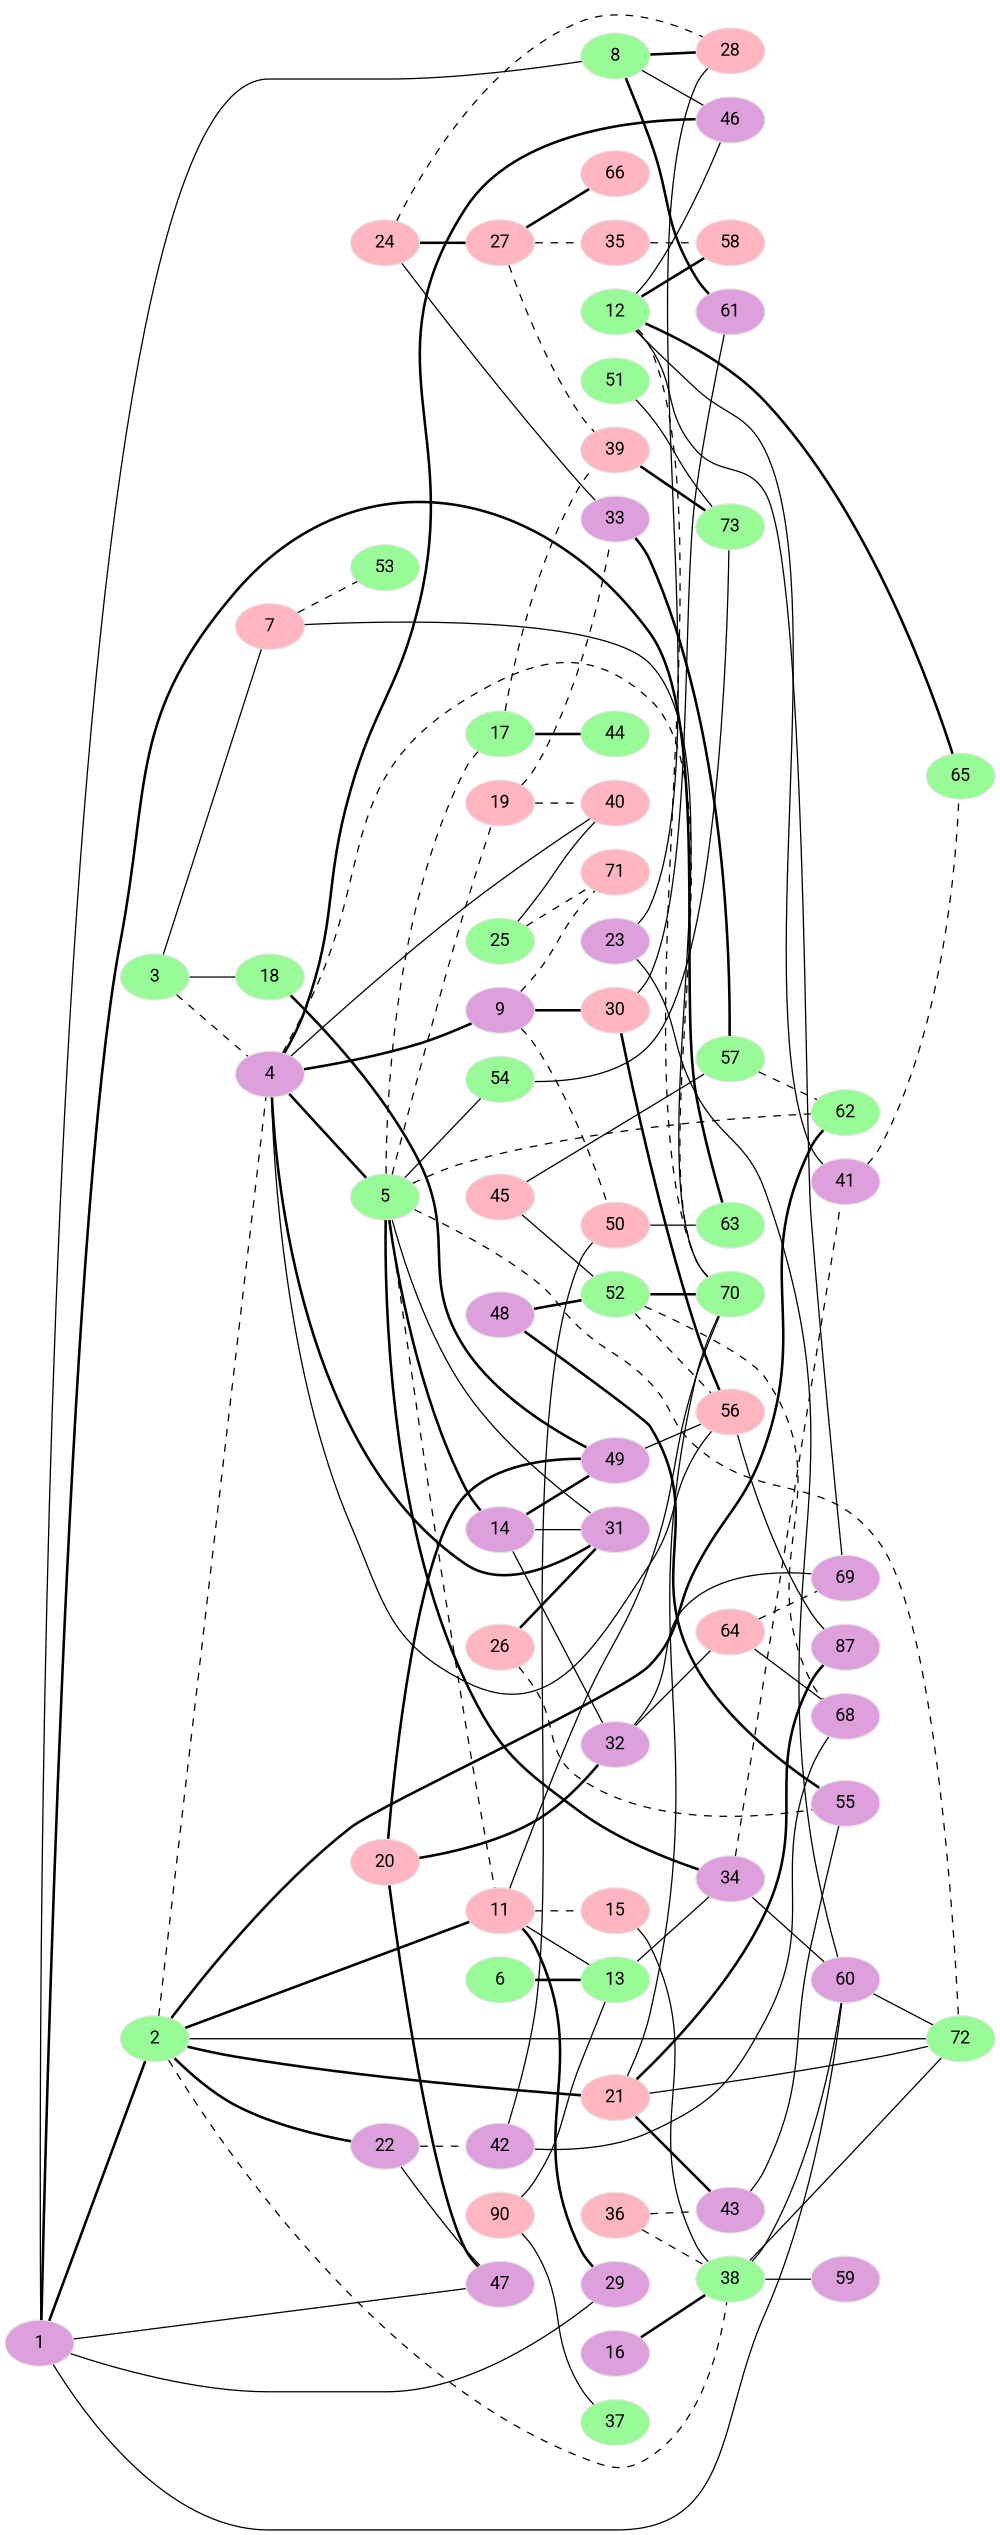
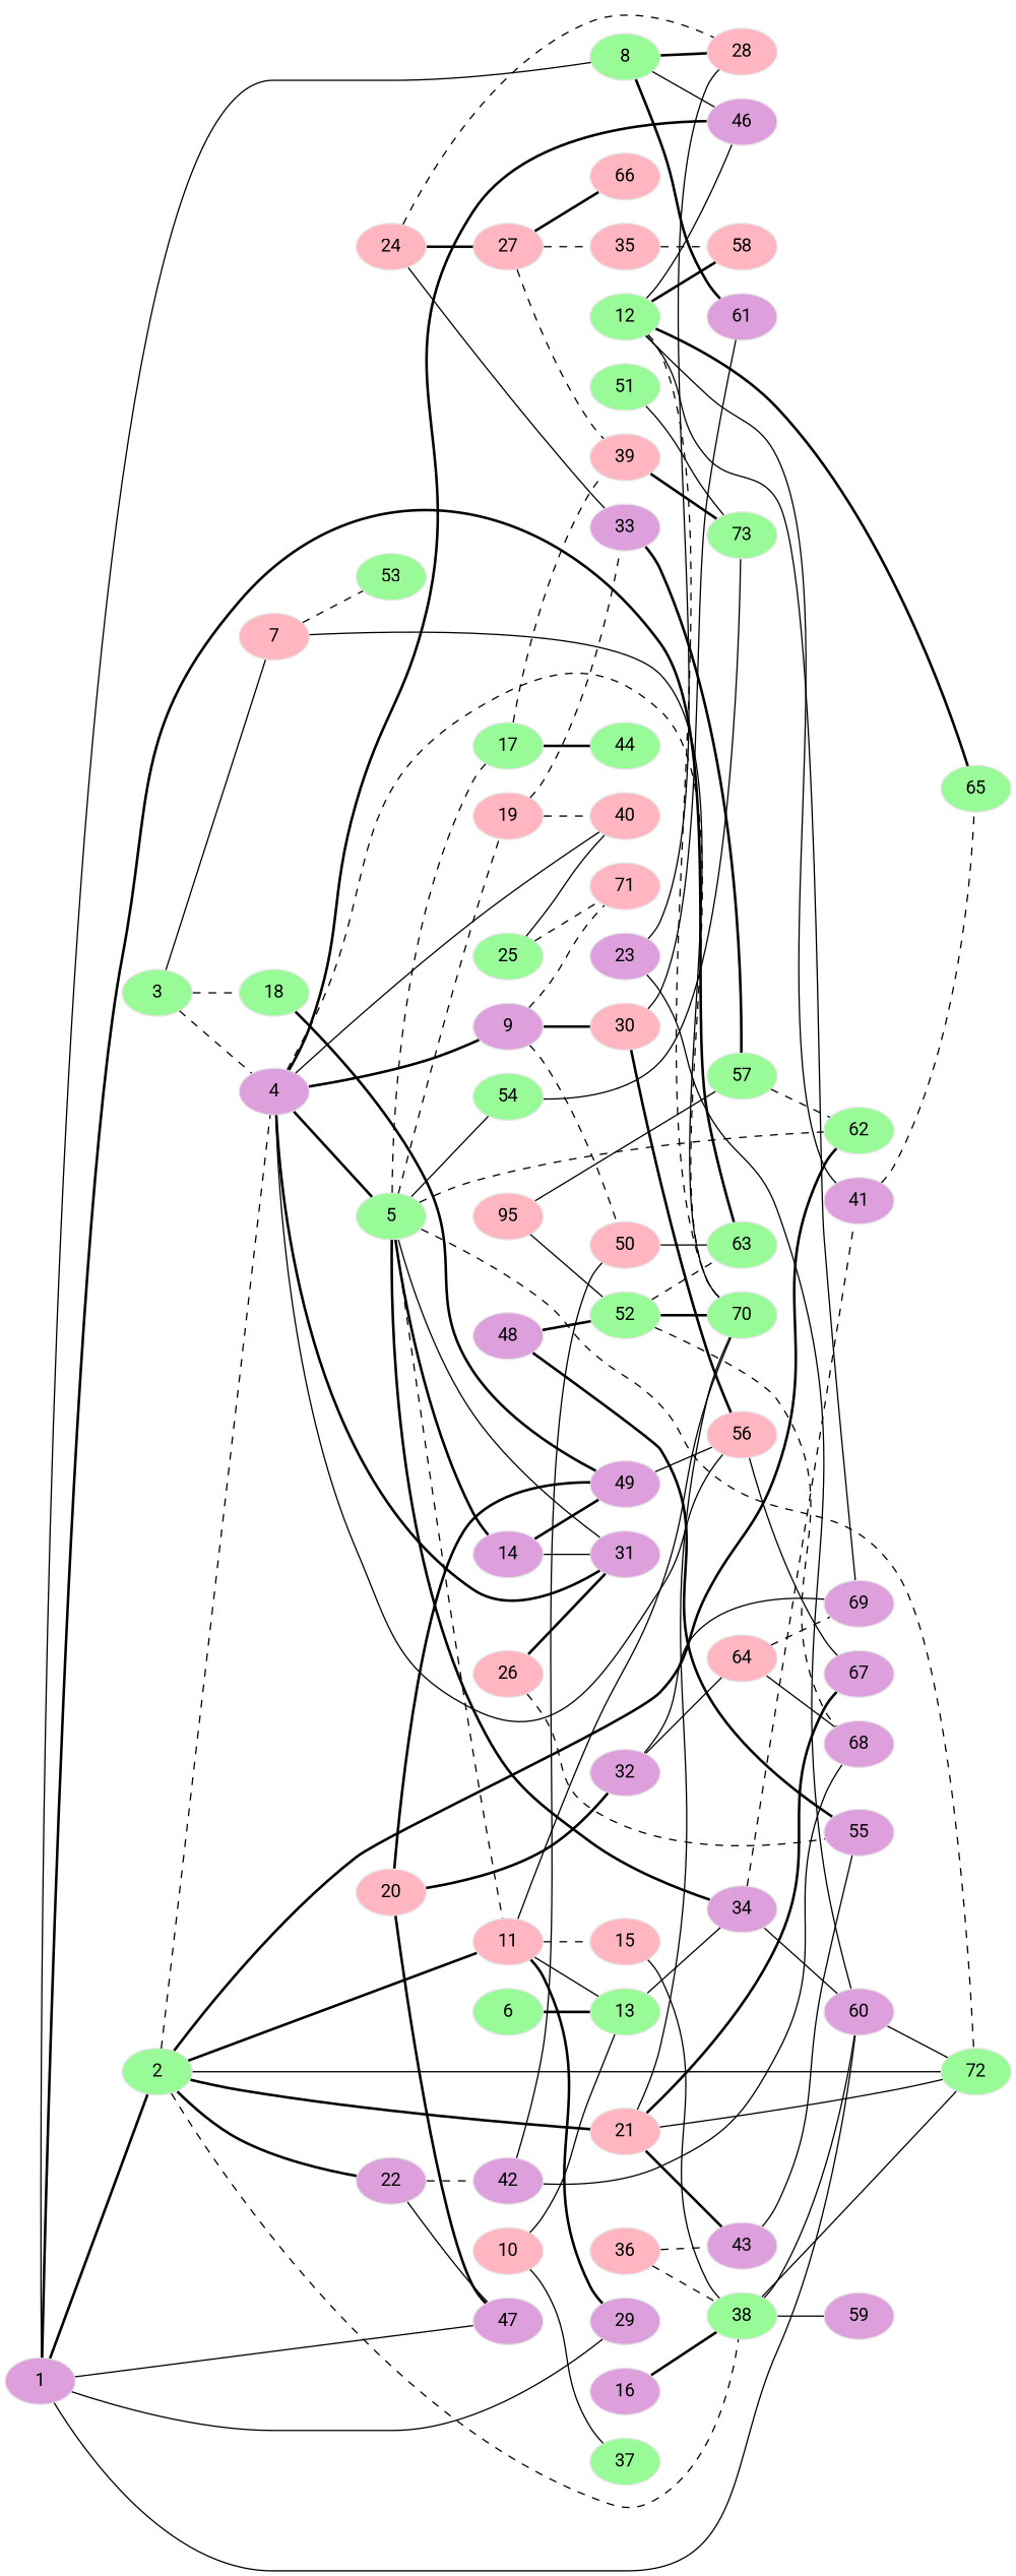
  graph {
    fontname=Roboto
    rankdir=LR
    node [color=gray90 fillcolor=plum fontname=Roboto style=filled]
    edge [fontname=Roboto style=solid weight=1.0]
    2 [fillcolor=palegreen]
    1
    8 [fillcolor=palegreen]
    29
    47
    60
    63 [fillcolor=palegreen]
    4
    11 [fillcolor=lightpink]
    21 [fillcolor=lightpink]
    22
    38 [fillcolor=palegreen]
    62 [fillcolor=palegreen]
    72 [fillcolor=palegreen]
    46
    28 [fillcolor=lightpink]
    61
    5 [fillcolor=palegreen]
    9
    31
    40 [fillcolor=lightpink]
    56 [fillcolor=lightpink]
    70 [fillcolor=palegreen]
    13 [fillcolor=palegreen]
    15 [fillcolor=lightpink]
    43
-   67 [label=87]
+   67
    42
    59
    3 [fillcolor=palegreen]
    7 [fillcolor=lightpink]
    18 [fillcolor=palegreen]
    53 [fillcolor=palegreen]
    49
    14
    17 [fillcolor=palegreen]
    19 [fillcolor=lightpink]
    34
    54 [fillcolor=palegreen]
    30 [fillcolor=lightpink]
    50 [fillcolor=lightpink]
    71 [fillcolor=lightpink]
    32
    39 [fillcolor=lightpink]
    44 [fillcolor=palegreen]
    33
    41
    73 [fillcolor=palegreen]
    6 [fillcolor=palegreen]
-   10 [fillcolor=lightpink label=90]
+   10 [fillcolor=lightpink]
    37 [fillcolor=palegreen]
    12 [fillcolor=palegreen]
    58 [fillcolor=lightpink]
    65 [fillcolor=palegreen]
    69
    64 [fillcolor=lightpink]
    16
    57 [fillcolor=palegreen]
    20 [fillcolor=lightpink]
    55
    68
    23
    24 [fillcolor=lightpink]
    27 [fillcolor=lightpink]
    35 [fillcolor=lightpink]
    66 [fillcolor=lightpink]
    25 [fillcolor=palegreen]
    26 [fillcolor=lightpink]
    36 [fillcolor=lightpink]
-   45 [fillcolor=lightpink]
+   45 [fillcolor=lightpink label=95]
    52 [fillcolor=palegreen]
    48
    51 [fillcolor=palegreen]
    2 -- 4 [style=dashed]
    2 -- 11 [style=bold]
    2 -- 21 [style=bold]
    2 -- 22 [style=bold]
    2 -- 38 [style=dashed]
    2 -- 62 [style=bold]
    2 -- 72 [weight=2.0]
    1 -- 2 [style=bold]
    1 -- 8
    1 -- 29
    1 -- 47 [weight=2.0]
    1 -- 60 [weight=2.0]
    1 -- 63 [style=bold]
    8 -- 46
    8 -- 28 [style=bold]
    8 -- 61 [style=bold]
    60 -- 72
    4 -- 46 [style=bold]
    4 -- 5 [style=bold]
    4 -- 9 [style=bold]
    4 -- 31 [style=bold]
    4 -- 40
    4 -- 56
    4 -- 70 [style=dashed]
    11 -- 29 [style=bold]
    11 -- 70
    11 -- 13
    11 -- 15 [style=dashed]
    21 -- 72 [weight=2.0]
    21 -- 70
    21 -- 43 [style=bold]
    21 -- 67 [style=bold]
    22 -- 47
    22 -- 42 [style=dashed]
    38 -- 60
    38 -- 72
    38 -- 59
    5 -- 11 [style=dashed]
    5 -- 62 [style=dashed]
    5 -- 72 [style=dashed]
    5 -- 31
    5 -- 14 [style=bold]
    5 -- 17 [style=dashed]
    5 -- 19 [style=dashed]
    5 -- 34 [style=bold]
    5 -- 54
    9 -- 30 [style=bold]
    9 -- 50 [style=dashed]
    9 -- 71 [style=dashed]
    56 -- 67
    13 -- 34
    15 -- 38
    43 -- 55
    42 -- 50
    42 -- 68
    3 -- 4 [style=dashed]
    3 -- 7
-   3 -- 18
+   3 -- 18 [style=dashed]
    7 -- 70
    7 -- 53 [style=dashed]
    18 -- 49 [style=bold]
    49 -- 56
    14 -- 31
    14 -- 49 [style=bold]
-   14 -- 32
    17 -- 39 [style=dashed]
    17 -- 44 [style=bold]
    19 -- 40 [style=dashed]
    19 -- 33 [style=dashed]
    34 -- 60
    34 -- 41 [style=dashed]
    54 -- 73
    30 -- 61
    30 -- 56 [style=bold]
    50 -- 63
    32 -- 69
    32 -- 64
    39 -- 73 [style=bold]
    33 -- 57 [style=bold]
    41 -- 65 [style=dashed]
    6 -- 13 [style=bold]
    10 -- 13
    10 -- 37
    12 -- 46
    12 -- 70 [style=dashed]
    12 -- 41
    12 -- 58 [style=bold]
    12 -- 65 [style=bold]
    12 -- 69
    64 -- 69 [style=dashed]
    64 -- 68
    16 -- 38 [style=bold]
    57 -- 62 [style=dashed]
    20 -- 47 [style=bold]
    20 -- 49 [style=bold]
    20 -- 32 [style=bold]
    23 -- 60
    23 -- 28
    24 -- 28 [style=dashed]
    24 -- 33
    24 -- 27 [style=bold]
    27 -- 39 [style=dashed]
    27 -- 35 [style=dashed]
    27 -- 66 [style=bold]
    35 -- 58 [style=dashed]
    25 -- 40
    25 -- 71 [style=dashed]
    26 -- 31 [style=bold]
    26 -- 55 [style=dashed]
    36 -- 38 [style=dashed]
    36 -- 43 [style=dashed]
    45 -- 57
    45 -- 52
-   52 -- 56 [style=dashed]
+   52 -- 63 [style=dashed]
    52 -- 70 [style=bold]
    52 -- 68 [style=dashed]
    48 -- 55 [style=bold]
    48 -- 52 [style=bold]
    51 -- 73
  }
